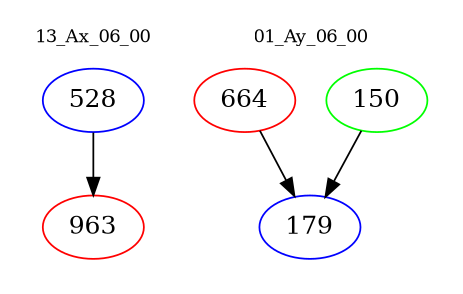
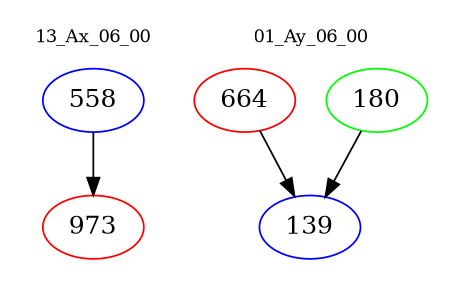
  digraph {
    node [color=blue]
    edge [color=black]
-   n1 [label=528]
-   n2 [color=red label=963]
-   n3 [color=green label=150]
-   n4 [label=179]
+   n1 [label=558]
+   n2 [color=red label=973]
+   n3 [color=green label=180]
+   n4 [label=139]
    n5 [color=red label=664]
    subgraph cluster_1 {
      color=white
      fontsize=10
      label="13_Ax_06_00"
      n1
      n2
    }
    subgraph cluster_2 {
      color=white
      fontsize=10
      label="01_Ay_06_00"
      n3
      n4
      n5
    }
    n1 -> n2
    n3 -> n4
    n5 -> n4
  }
